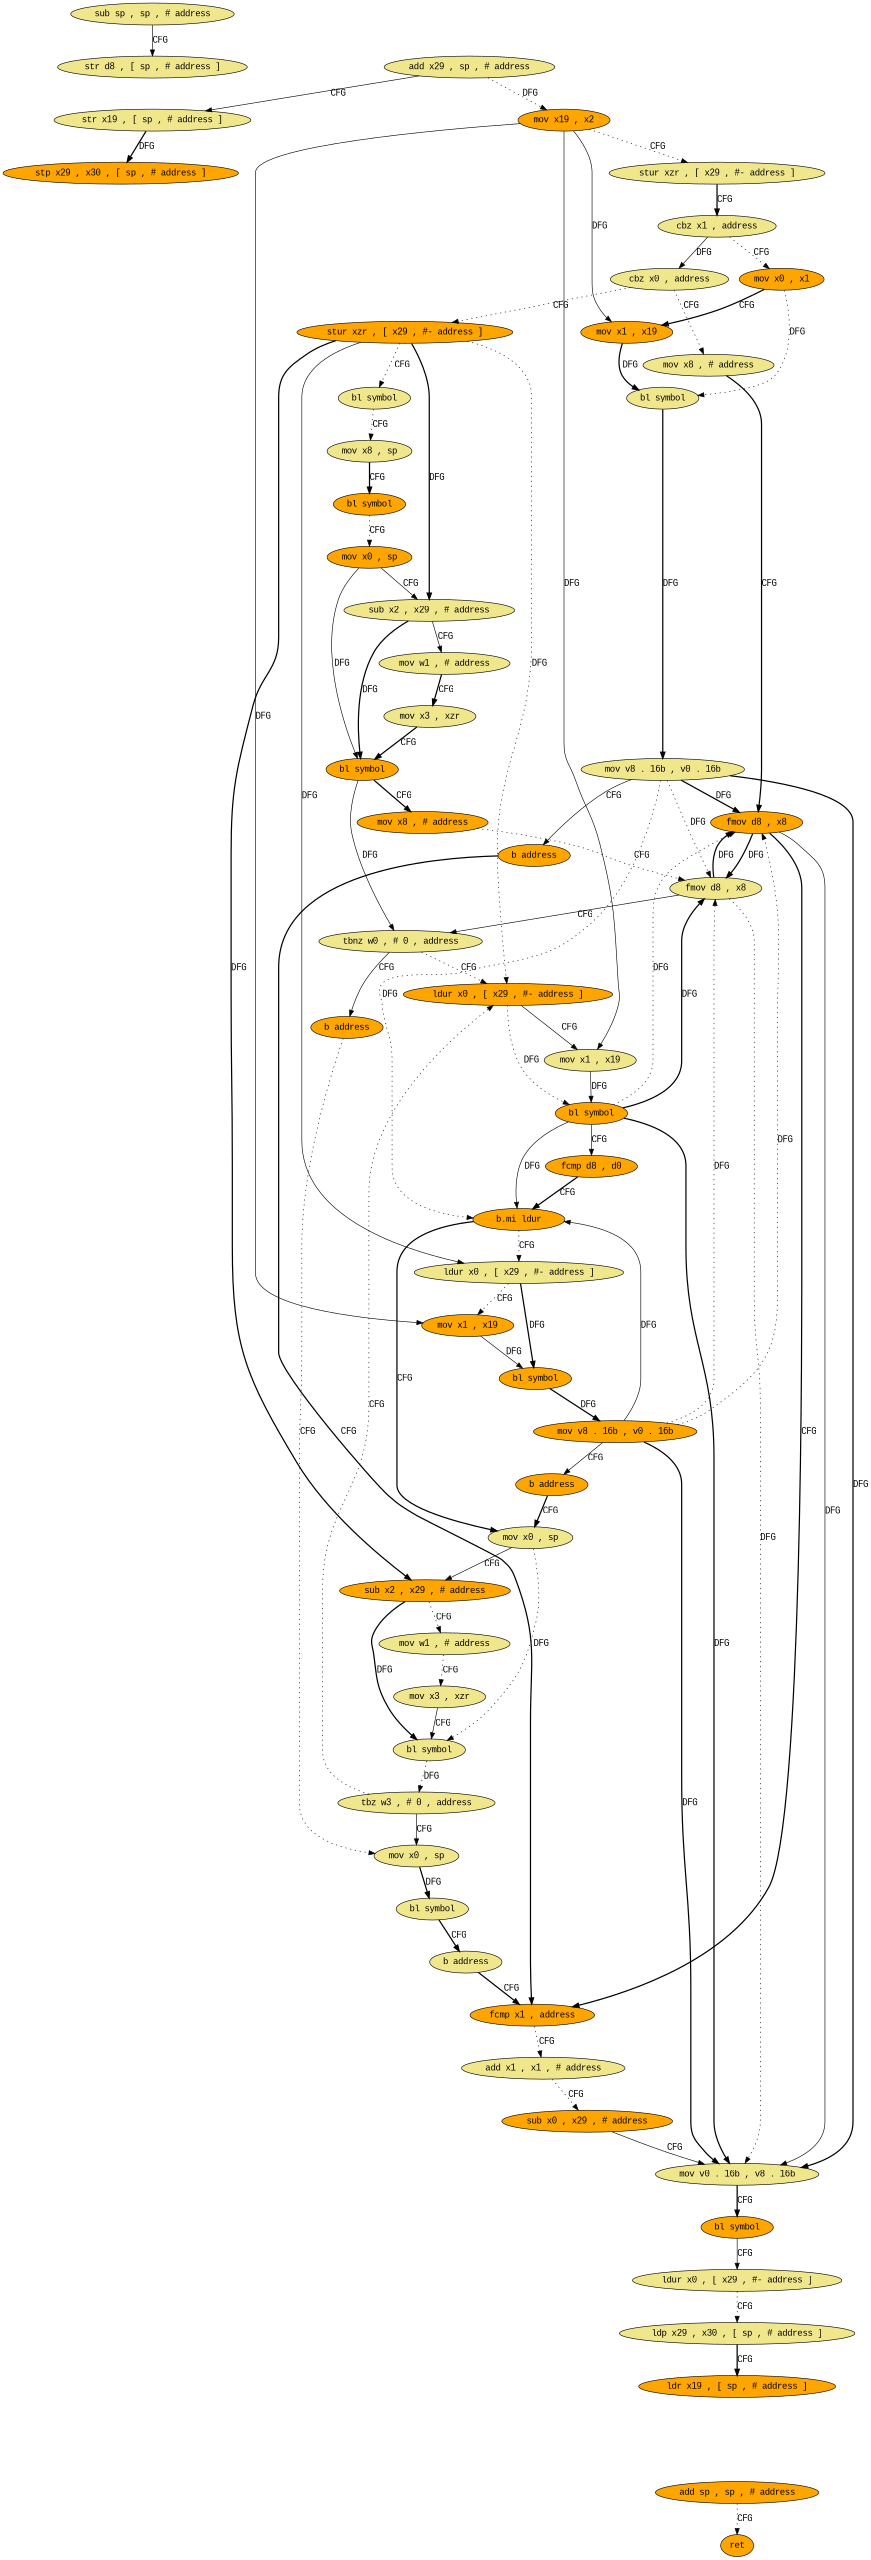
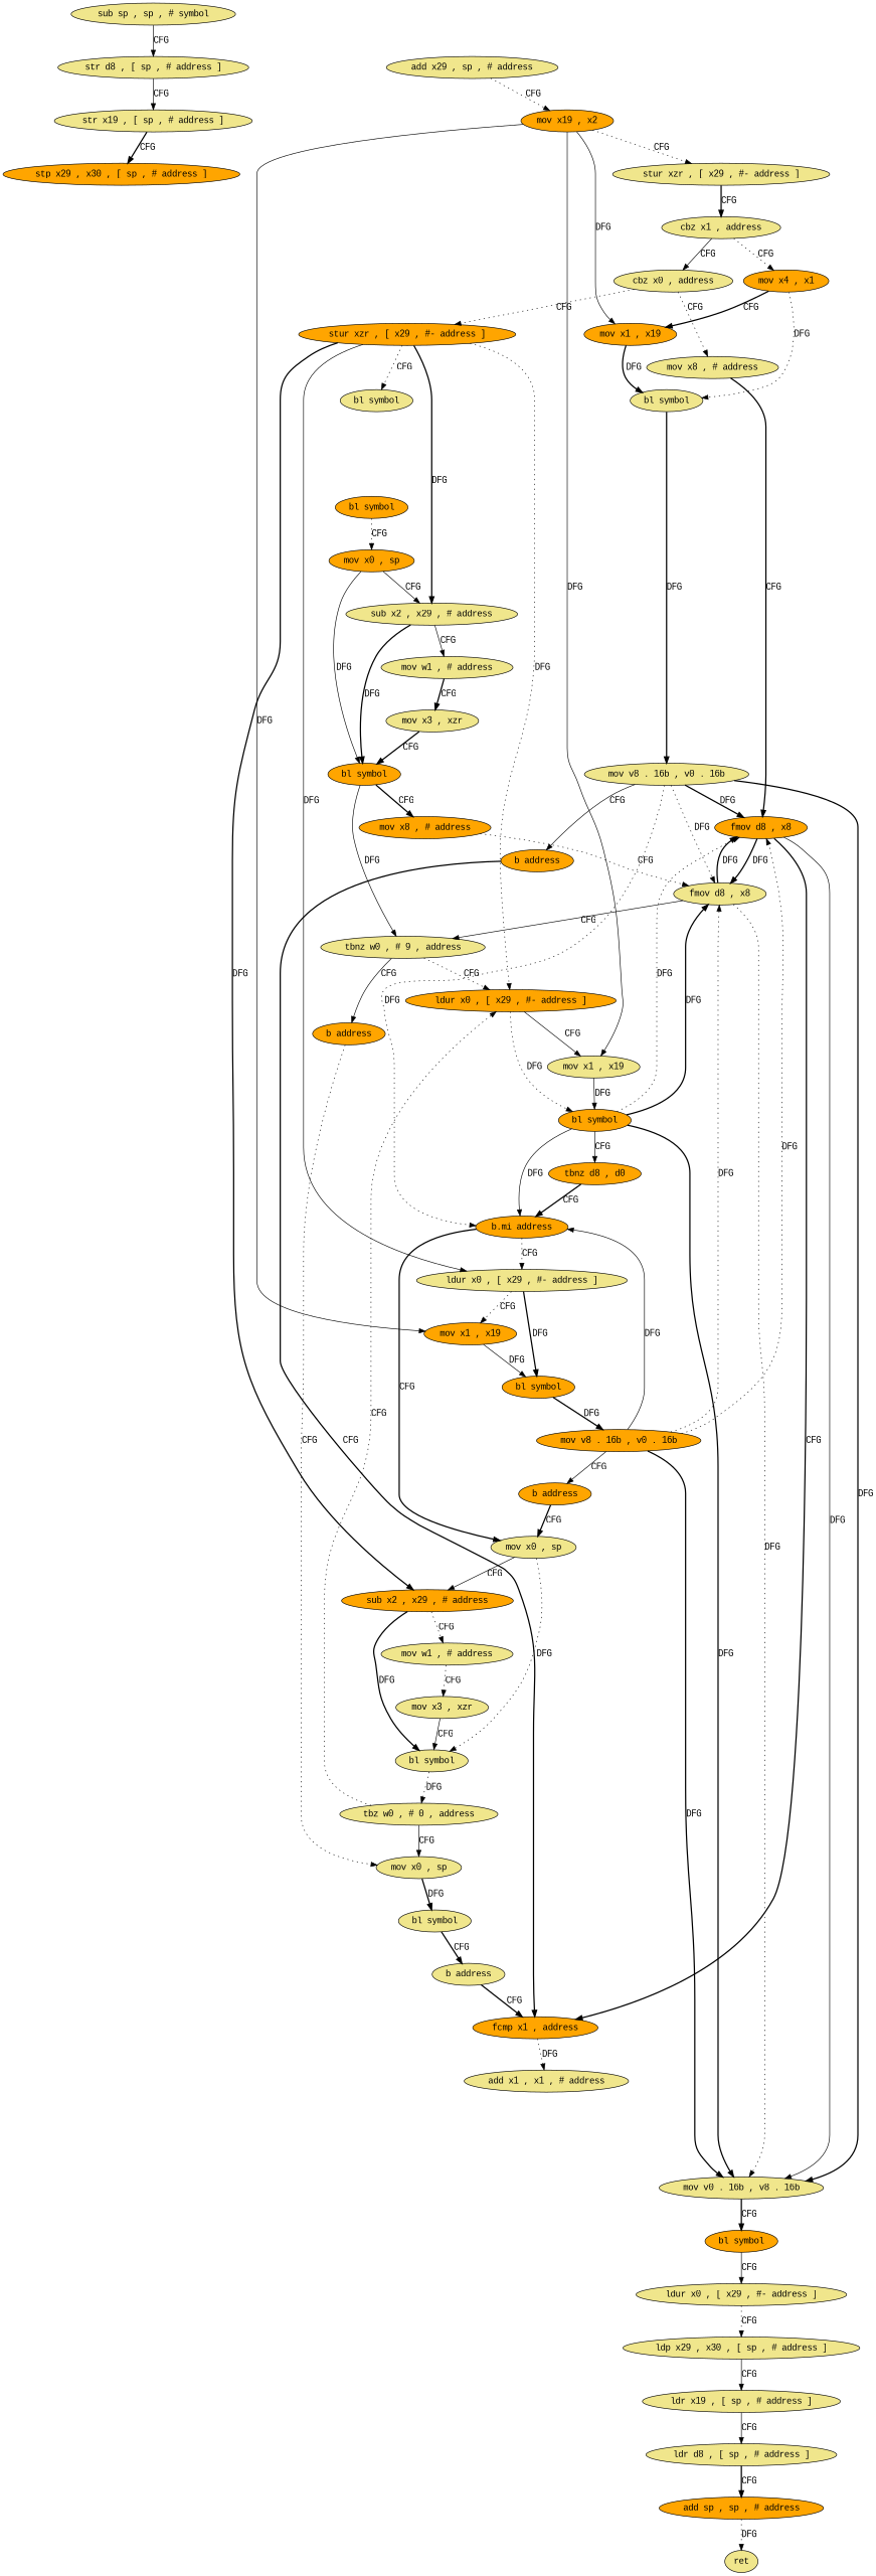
  digraph {
    fontname="Liberation Mono"
    node [fillcolor=khaki fontname="Liberation Mono" style=filled]
    edge [fontname="Liberation Mono" style=bold]
-   n1 [label="sub sp , sp , # address"]
+   n1 [label="sub sp , sp , # symbol"]
    n2 [label="str d8 , [ sp , # address ]"]
    n3 [label="str x19 , [ sp , # address ]"]
    n4 [fillcolor=orange label="stp x29 , x30 , [ sp , # address ]"]
    n5 [label="add x29 , sp , # address"]
    n6 [fillcolor=orange label="mov x19 , x2"]
    n7 [label="stur xzr , [ x29 , #- address ]"]
    n8 [fillcolor=orange label="mov x1 , x19"]
    n9 [label="mov x1 , x19"]
    n10 [fillcolor=orange label="mov x1 , x19"]
    n11 [label="cbz x1 , address"]
    n12 [label="bl symbol"]
    n13 [fillcolor=orange label="bl symbol"]
    n14 [fillcolor=orange label="bl symbol"]
    n15 [label="cbz x0 , address"]
-   n16 [fillcolor=orange label="mov x0 , x1"]
+   n16 [fillcolor=orange label="mov x4 , x1"]
    n17 [label="mov x8 , # address"]
    n18 [fillcolor=orange label="stur xzr , [ x29 , #- address ]"]
    n19 [fillcolor=orange label="fmov d8 , x8"]
    n20 [label="bl symbol"]
    n21 [label="sub x2 , x29 , # address"]
    n22 [fillcolor=orange label="ldur x0 , [ x29 , #- address ]"]
    n23 [label="ldur x0 , [ x29 , #- address ]"]
    n24 [fillcolor=orange label="sub x2 , x29 , # address"]
    n25 [label="mov v8 . 16b , v0 . 16b"]
    n26 [label="fmov d8 , x8"]
    n27 [label="mov v0 . 16b , v8 . 16b"]
    n28 [fillcolor=orange label="fcmp x1 , address"]
-   n29 [label="mov x8 , sp"]
    n30 [fillcolor=orange label="bl symbol"]
    n31 [label="mov w1 , # address"]
    n32 [label="bl symbol"]
    n33 [label="mov w1 , # address"]
    n34 [fillcolor=orange label="b address"]
-   n35 [fillcolor=orange label="b.mi ldur"]
-   n36 [label="tbnz w0 , # 0 , address"]
+   n35 [fillcolor=orange label="b.mi address"]
+   n36 [label="tbnz w0 , # 9 , address"]
    n37 [fillcolor=orange label="bl symbol"]
    n38 [label="mov x0 , sp"]
    n39 [label="add x1 , x1 , # address"]
-   n40 [fillcolor=orange label="sub x0 , x29 , # address"]
    n41 [fillcolor=orange label="bl symbol"]
    n42 [fillcolor=orange label="mov x0 , sp"]
    n43 [fillcolor=orange label="mov x8 , # address"]
    n44 [label="mov x3 , xzr"]
    n45 [fillcolor=orange label="b address"]
    n46 [label="mov x0 , sp"]
-   n47 [fillcolor=orange label="fcmp d8 , d0"]
+   n47 [fillcolor=orange label="tbnz d8 , d0"]
    n48 [label="bl symbol"]
    n49 [label="ldur x0 , [ x29 , #- address ]"]
    n50 [label="ldp x29 , x30 , [ sp , # address ]"]
-   n51 [fillcolor=orange label="ldr x19 , [ sp , # address ]"]
+   n51 [label="ldr x19 , [ sp , # address ]"]
+   n52 [label="ldr d8 , [ sp , # address ]"]
    n53 [fillcolor=orange label="add sp , sp , # address"]
-   n54 [fillcolor=orange label=ret]
-   n55 [label="tbz w3 , # 0 , address"]
+   n54 [label=ret]
+   n55 [label="tbz w0 , # 0 , address"]
    n56 [fillcolor=orange label="mov v8 . 16b , v0 . 16b"]
    n57 [label="b address"]
    n58 [label="mov x3 , xzr"]
    n59 [fillcolor=orange label="b address"]
    n1 -> n2 [label=CFG style=solid]
-   n5 -> n3 [label=CFG style=solid]
-   n3 -> n4 [label=DFG]
-   n5 -> n6 [label=DFG style=dotted]
+   n2 -> n3 [label=CFG style=solid]
+   n3 -> n4 [label=CFG]
+   n5 -> n6 [label=CFG style=dotted]
    n6 -> n7 [label=CFG style=dotted]
    n6 -> n8 [label=DFG style=solid]
    n6 -> n9 [label=DFG style=solid]
    n6 -> n10 [label=DFG style=solid]
    n7 -> n11 [label=CFG]
    n8 -> n12 [label=DFG]
    n9 -> n13 [label=DFG style=solid]
    n10 -> n14 [label=DFG style=solid]
-   n11 -> n15 [label=DFG style=solid]
+   n11 -> n15 [label=CFG style=solid]
    n11 -> n16 [label=CFG style=dotted]
    n12 -> n25 [label=DFG]
    n13 -> n19 [label=DFG style=dotted]
    n13 -> n26 [label=DFG]
    n13 -> n27 [label=DFG]
    n13 -> n35 [label=DFG style=solid]
    n13 -> n47 [label=CFG style=solid]
    n14 -> n56 [label=DFG]
    n15 -> n17 [label=CFG style=dotted]
    n15 -> n18 [label=CFG style=dotted]
    n16 -> n8 [label=CFG]
    n16 -> n12 [label=DFG style=dotted]
    n17 -> n19 [label=CFG]
    n18 -> n20 [label=CFG style=dotted]
    n18 -> n21 [label=DFG]
    n18 -> n22 [label=DFG style=dotted]
    n18 -> n23 [label=DFG style=solid]
    n18 -> n24 [label=DFG]
    n19 -> n26 [label=DFG]
    n19 -> n27 [label=DFG style=solid]
    n19 -> n28 [label=CFG]
-   n20 -> n29 [label=CFG style=dotted]
    n21 -> n30 [label=DFG]
    n21 -> n31 [label=CFG style=solid]
    n22 -> n9 [label=CFG style=solid]
    n22 -> n13 [label=DFG style=dotted]
    n23 -> n10 [label=CFG style=dotted]
    n23 -> n14 [label=DFG]
    n24 -> n32 [label=DFG]
    n24 -> n33 [label=CFG style=dotted]
    n25 -> n19 [label=DFG]
    n25 -> n26 [label=DFG style=dotted]
    n25 -> n27 [label=DFG]
    n25 -> n34 [label=CFG style=solid]
    n25 -> n35 [label=DFG style=dotted]
    n26 -> n19 [label=DFG]
    n26 -> n27 [label=DFG style=dotted]
    n26 -> n36 [label=CFG style=solid]
    n27 -> n37 [label=CFG]
-   n28 -> n39 [label=CFG style=dotted]
-   n29 -> n41 [label=CFG]
+   n28 -> n39 [label=DFG style=dotted]
    n30 -> n36 [label=DFG style=solid]
    n30 -> n43 [label=CFG]
    n31 -> n44 [label=CFG]
    n32 -> n55 [label=DFG style=dotted]
    n33 -> n58 [label=CFG style=dotted]
    n34 -> n28 [label=CFG]
    n35 -> n23 [label=CFG style=dotted]
    n35 -> n38 [label=CFG]
    n36 -> n22 [label=CFG style=dotted]
    n36 -> n45 [label=CFG style=solid]
    n37 -> n49 [label=CFG style=solid]
    n38 -> n24 [label=CFG style=solid]
    n38 -> n32 [label=DFG style=dotted]
-   n39 -> n40 [label=CFG style=dotted]
-   n40 -> n27 [label=CFG style=solid]
    n41 -> n42 [label=CFG style=dotted]
    n42 -> n21 [label=CFG style=solid]
    n42 -> n30 [label=DFG style=solid]
    n43 -> n26 [label=CFG style=dotted]
    n44 -> n30 [label=CFG]
    n45 -> n46 [label=CFG style=dotted]
    n46 -> n48 [label=DFG]
    n47 -> n35 [label=CFG]
    n48 -> n57 [label=CFG]
    n49 -> n50 [label=CFG style=dotted]
-   n50 -> n51 [label=CFG]
-   n53 -> n54 [label=CFG style=dotted]
+   n50 -> n51 [label=CFG style=solid]
+   n51 -> n52 [label=CFG style=solid]
+   n52 -> n53 [label=CFG]
+   n53 -> n54 [label=DFG style=dotted]
    n55 -> n22 [label=CFG style=dotted]
    n55 -> n46 [label=CFG style=solid]
    n56 -> n19 [label=DFG style=dotted]
    n56 -> n26 [label=DFG style=dotted]
    n56 -> n27 [label=DFG]
    n56 -> n35 [label=DFG style=solid]
    n56 -> n59 [label=CFG style=solid]
    n57 -> n28 [label=CFG]
    n58 -> n32 [label=CFG style=solid]
    n59 -> n38 [label=CFG]
  }
